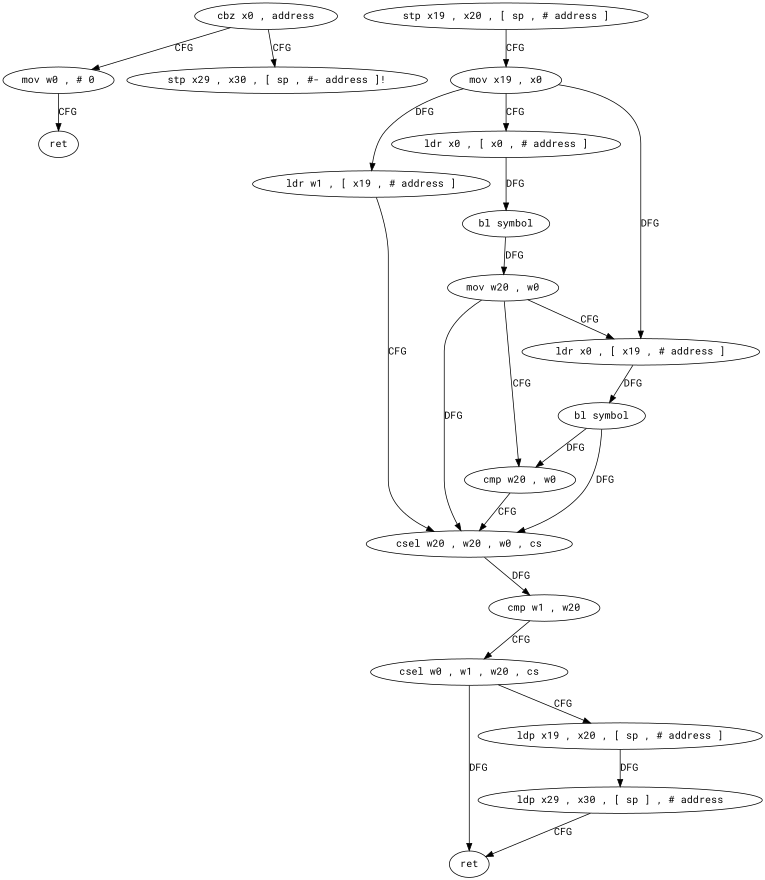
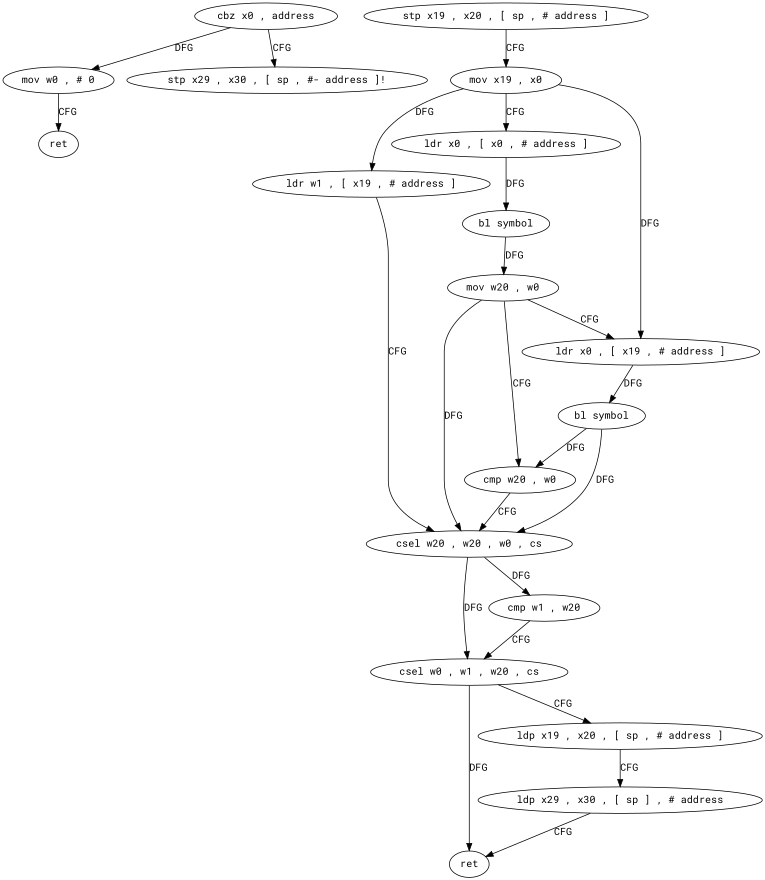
  digraph {
    fontname="Roboto Mono"
    node [fontname="Roboto Mono"]
    edge [fontname="Roboto Mono"]
    n1 [label="cbz x0 , address"]
    n2 [label="mov w0 , # 0"]
    n3 [label="stp x29 , x30 , [ sp , #- address ]!"]
    n4 [label=ret]
    n5 [label="stp x19 , x20 , [ sp , # address ]"]
    n6 [label="mov x19 , x0"]
    n7 [label="ldr x0 , [ x0 , # address ]"]
    n8 [label="ldr x0 , [ x19 , # address ]"]
    n9 [label="ldr w1 , [ x19 , # address ]"]
    n10 [label="bl symbol"]
    n11 [label="bl symbol"]
    n12 [label="csel w20 , w20 , w0 , cs"]
    n13 [label="mov w20 , w0"]
    n14 [label="cmp w20 , w0"]
    n15 [label="csel w0 , w1 , w20 , cs"]
    n16 [label="cmp w1 , w20"]
    n17 [label="ldp x19 , x20 , [ sp , # address ]"]
    n18 [label=ret]
    n19 [label="ldp x29 , x30 , [ sp ] , # address"]
-   n1 -> n2 [label=CFG]
+   n1 -> n2 [label=DFG]
    n1 -> n3 [label=CFG]
    n2 -> n4 [label=CFG]
    n5 -> n6 [label=CFG]
    n6 -> n7 [label=CFG]
    n6 -> n8 [label=DFG]
    n6 -> n9 [label=DFG]
    n7 -> n10 [label=DFG]
    n8 -> n11 [label=DFG]
    n9 -> n12 [label=CFG]
    n10 -> n13 [label=DFG]
    n11 -> n12 [label=DFG]
    n11 -> n14 [label=DFG]
+   n12 -> n15 [label=DFG]
    n12 -> n16 [label=DFG]
    n13 -> n8 [label=CFG]
    n13 -> n12 [label=DFG]
    n13 -> n14 [label=CFG]
    n14 -> n12 [label=CFG]
    n15 -> n17 [label=CFG]
    n15 -> n18 [label=DFG]
    n16 -> n15 [label=CFG]
-   n17 -> n19 [label=DFG]
+   n17 -> n19 [label=CFG]
    n19 -> n18 [label=CFG]
  }
